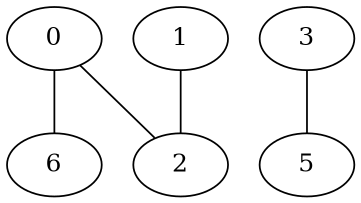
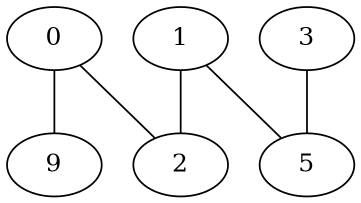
  graph {
    node [type=intersection]
    edge [frequency=1 type0=line]
    0 [type=endpoint x=253 y=541]
    2 [x=278 y=175]
-   6 [type=endpoint x=97 y=60]
+   6 [type=endpoint x=97 y=60 label=9]
    1 [type=corner x=432 y=-18]
    5 [x=255 y=-17]
    3 [x=91 y=-7]
    0 -- 2 [angle0=-1.50]
    0 -- 6 [angle0=1.48]
    1 -- 2 [angle0=-.90]
+   1 -- 5 [angle0=-.01]
    3 -- 5 [angle0=-.06]
  }
